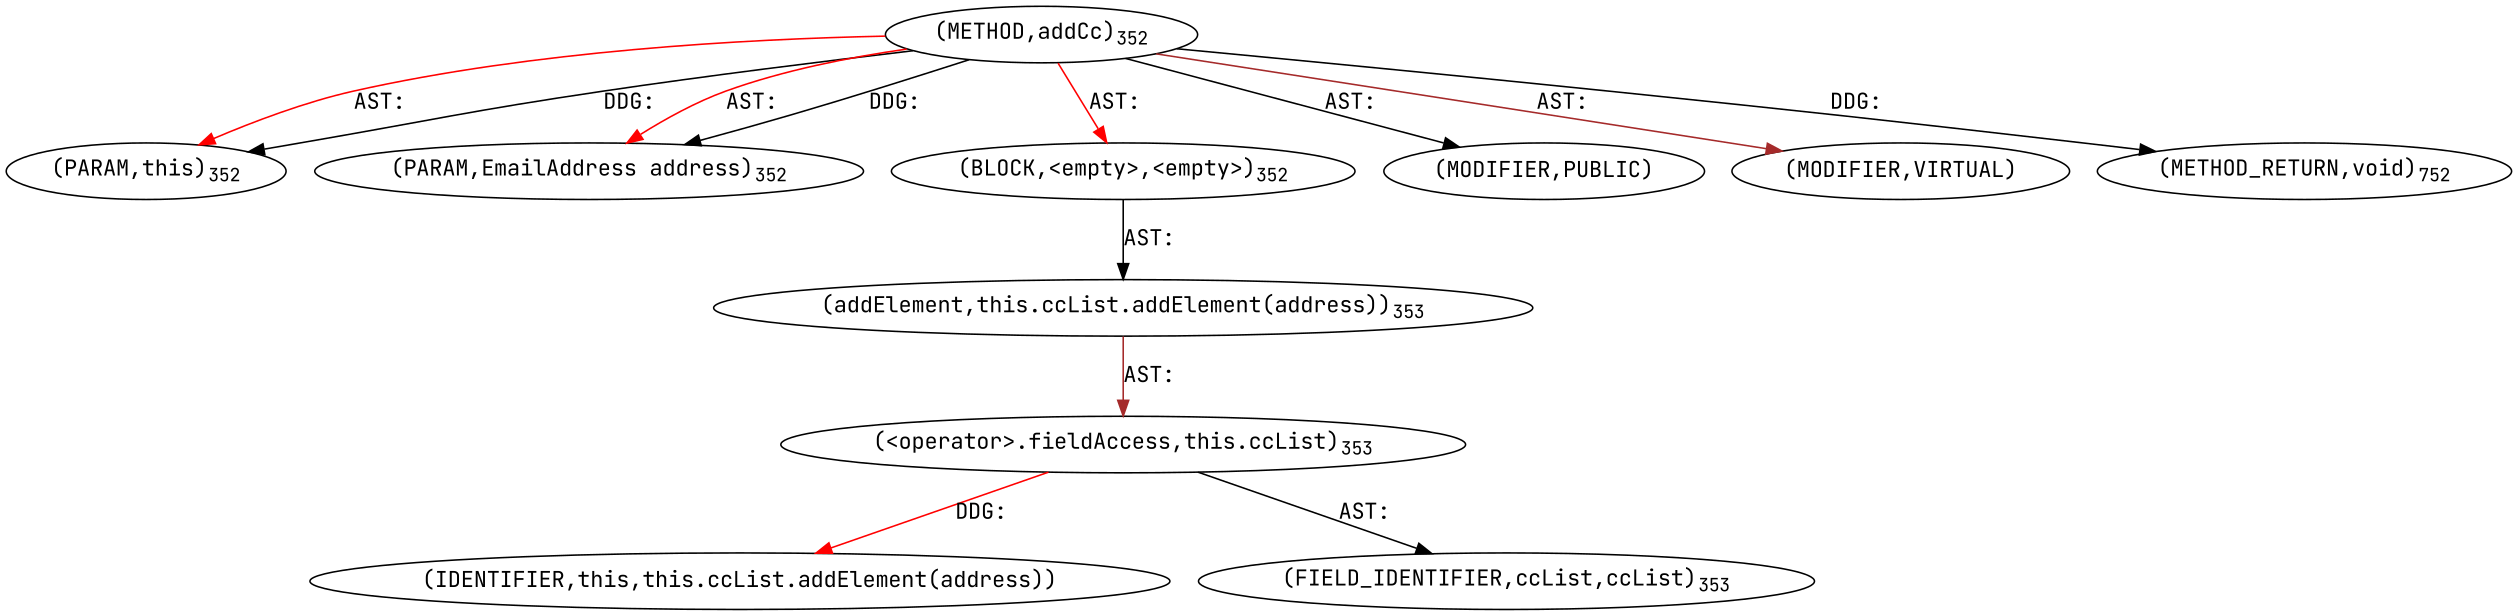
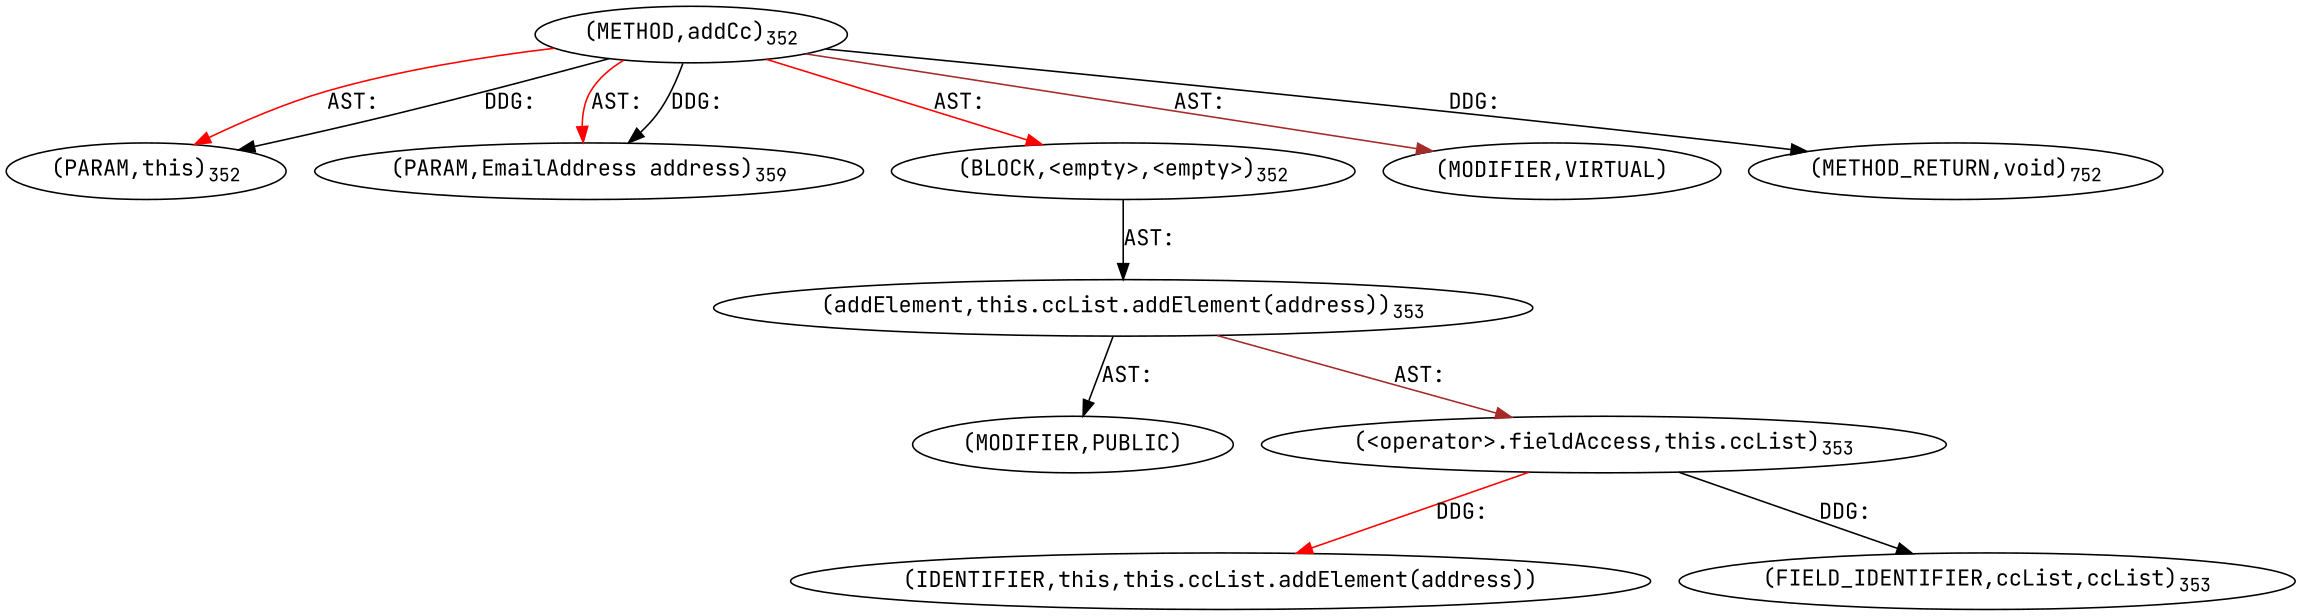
  digraph {
    fontname="JetBrains Mono"
    node [fontname="JetBrains Mono"]
    edge [color=black fontname="JetBrains Mono"]
    n1 [label=<(METHOD,addCc)<SUB>352</SUB>>]
    n2 [label=<(PARAM,this)<SUB>352</SUB>>]
-   n3 [label=<(PARAM,EmailAddress address)<SUB>352</SUB>>]
+   n3 [label=<(PARAM,EmailAddress address)<SUB>359</SUB>>]
    n4 [label=<(BLOCK,&lt;empty&gt;,&lt;empty&gt;)<SUB>352</SUB>>]
    n5 [label=<(MODIFIER,PUBLIC)>]
    n6 [label=<(MODIFIER,VIRTUAL)>]
    n7 [label=<(METHOD_RETURN,void)<SUB>752</SUB>>]
    n8 [label=<(addElement,this.ccList.addElement(address))<SUB>353</SUB>>]
    n9 [label=<(&lt;operator&gt;.fieldAccess,this.ccList)<SUB>353</SUB>>]
    n10 [label=<(IDENTIFIER,this,this.ccList.addElement(address))>]
    n11 [label=<(FIELD_IDENTIFIER,ccList,ccList)<SUB>353</SUB>>]
    n1 -> n2 [color=red label="AST: "]
    n1 -> n2 [label="DDG: "]
    n1 -> n3 [color=red label="AST: "]
    n1 -> n3 [label="DDG: "]
    n1 -> n4 [color=red label="AST: "]
-   n1 -> n5 [label="AST: "]
+   n8 -> n5 [label="AST: "]
    n1 -> n6 [color=brown label="AST: "]
    n1 -> n7 [label="DDG: "]
    n4 -> n8 [label="AST: "]
    n8 -> n9 [color=brown label="AST: "]
    n9 -> n10 [color=red label="DDG: "]
-   n9 -> n11 [label="AST: "]
+   n9 -> n11 [label="DDG: "]
  }
